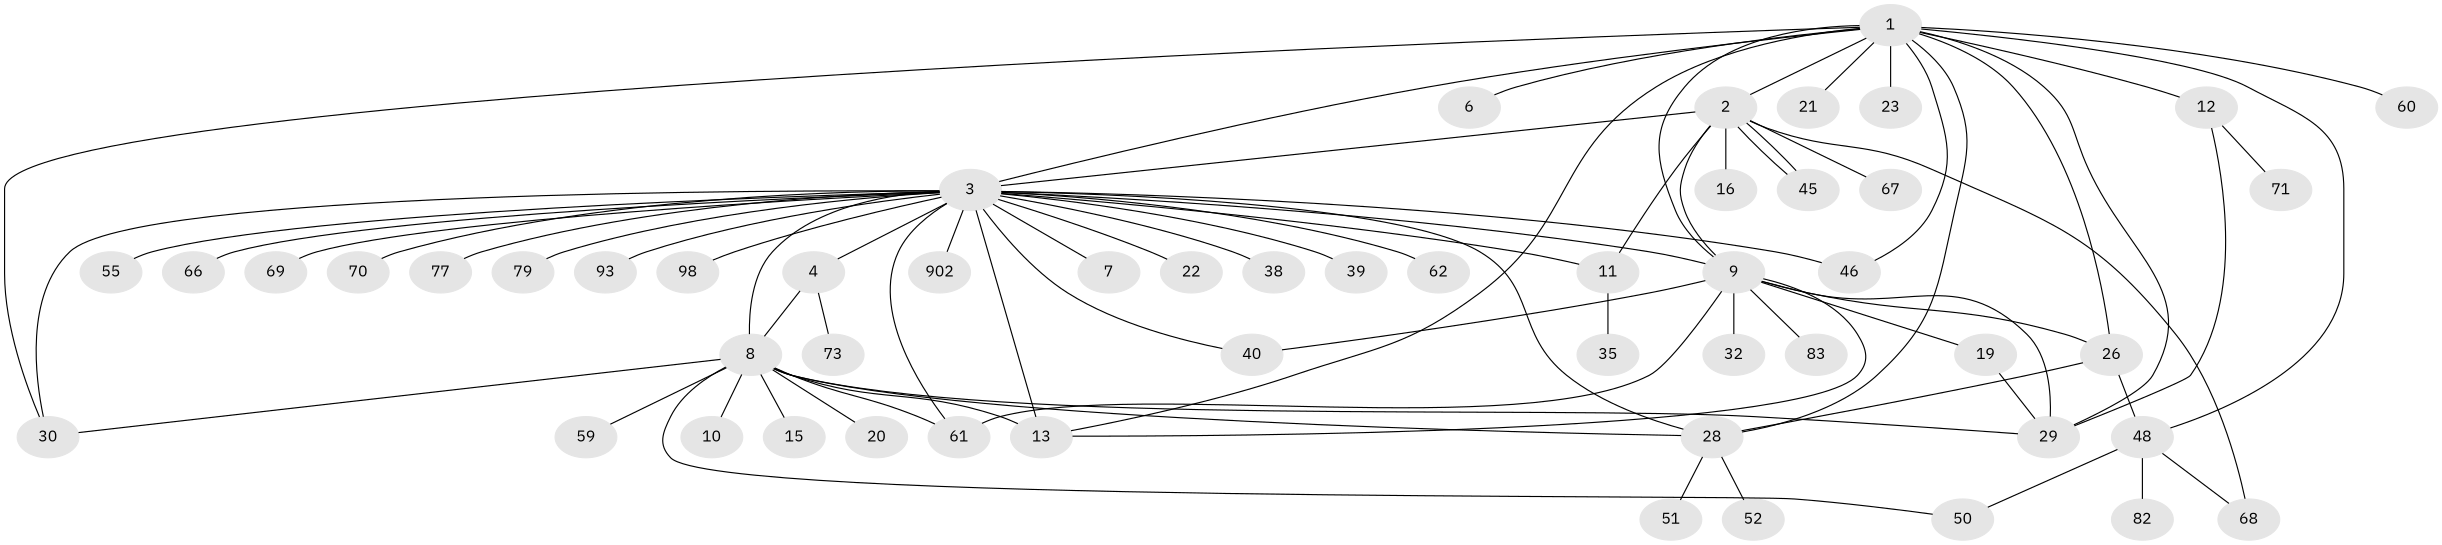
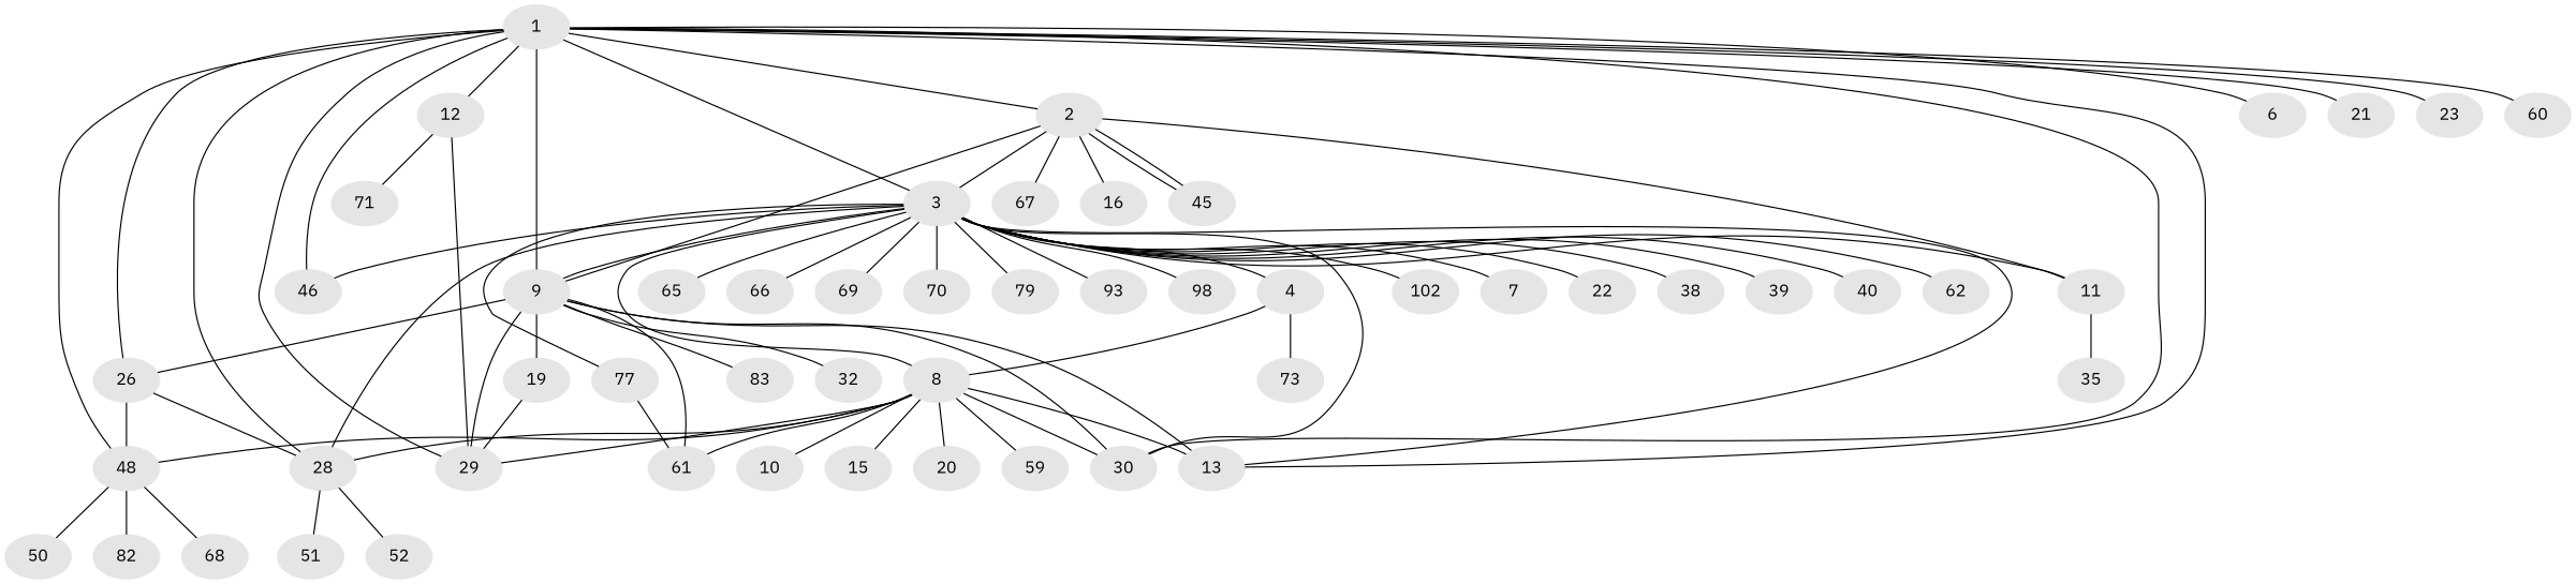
  graph {
    fontname="IBM Plex Sans"
    node [color=gray90 fontname="IBM Plex Sans" style=filled]
    edge [fontname="IBM Plex Sans"]
    1 [super="+55+17"]
    2 [super="+24"]
    3 [super="+25+5"]
    6 [super="+107"]
    9 [super="+43+44"]
    12 [super="+18"]
    13
    21 [super="+31+42"]
    23
    26 [super="+95"]
    28 [super="+41+106"]
    29 [super="+33+96"]
    30 [super="+63"]
    46 [super="+49+72"]
    48 [super="+58"]
    60
    11 [super="+14+56"]
    16
    45
    67
    68
    4
    7
    8 [super="+27+104+111+97+78+37+47"]
    22
    38
    39
    40
    61 [super="+64"]
    62
-   65 [label=55]
+   65
    66
    69 [super="+105+94"]
    70
    n35 [label=77]
    79
    93
    98
-   102 [label=902]
+   102
    19 [super="+92+34"]
    32
    83
    71
    51
    52
    50
    82
    35
    73
    10
    15 [super="+88"]
    20
    59
    1 -- 2
    1 -- 3 [weight=2]
    1 -- 6
    1 -- 9 [weight=2]
    1 -- 12 [weight=2]
    1 -- 13
    1 -- 21
    1 -- 23
    1 -- 26
    1 -- 28 [weight=2]
    1 -- 29
    1 -- 30
    1 -- 46
    1 -- 48
    1 -- 60
    2 -- 3
    2 -- 9
    2 -- 11
    2 -- 16
    2 -- 45
    2 -- 45
    2 -- 67
-   2 -- 68
    3 -- 9
    3 -- 13
    3 -- 28 [weight=2]
    3 -- 30
    3 -- 46
    3 -- 11
    3 -- 4
    3 -- 7
    3 -- 8 [weight=2]
    3 -- 22
    3 -- 38
    3 -- 39
    3 -- 40
-   3 -- 61
+   n35 -- 61
    3 -- 62
    3 -- 65
    3 -- 66
    3 -- 69 [weight=2]
    3 -- 70
    3 -- n35
    3 -- 79
    3 -- 93
    3 -- 98
    3 -- 102
    9 -- 13
    9 -- 26
    9 -- 29
-   9 -- 40
+   9 -- 30
    9 -- 61
    9 -- 19 [weight=2]
    9 -- 32
    9 -- 83
    12 -- 29
    12 -- 71
    26 -- 28
    26 -- 48
    28 -- 51
    28 -- 52
    48 -- 68
    48 -- 50
    48 -- 82
    11 -- 35
    4 -- 8 [weight=2]
    4 -- 73
    8 -- 13 [weight=2]
    8 -- 28
    8 -- 29
    8 -- 30
-   8 -- 50
+   8 -- 48
    8 -- 61
    8 -- 10
    8 -- 15
    8 -- 20
    8 -- 59
    19 -- 29
  }
